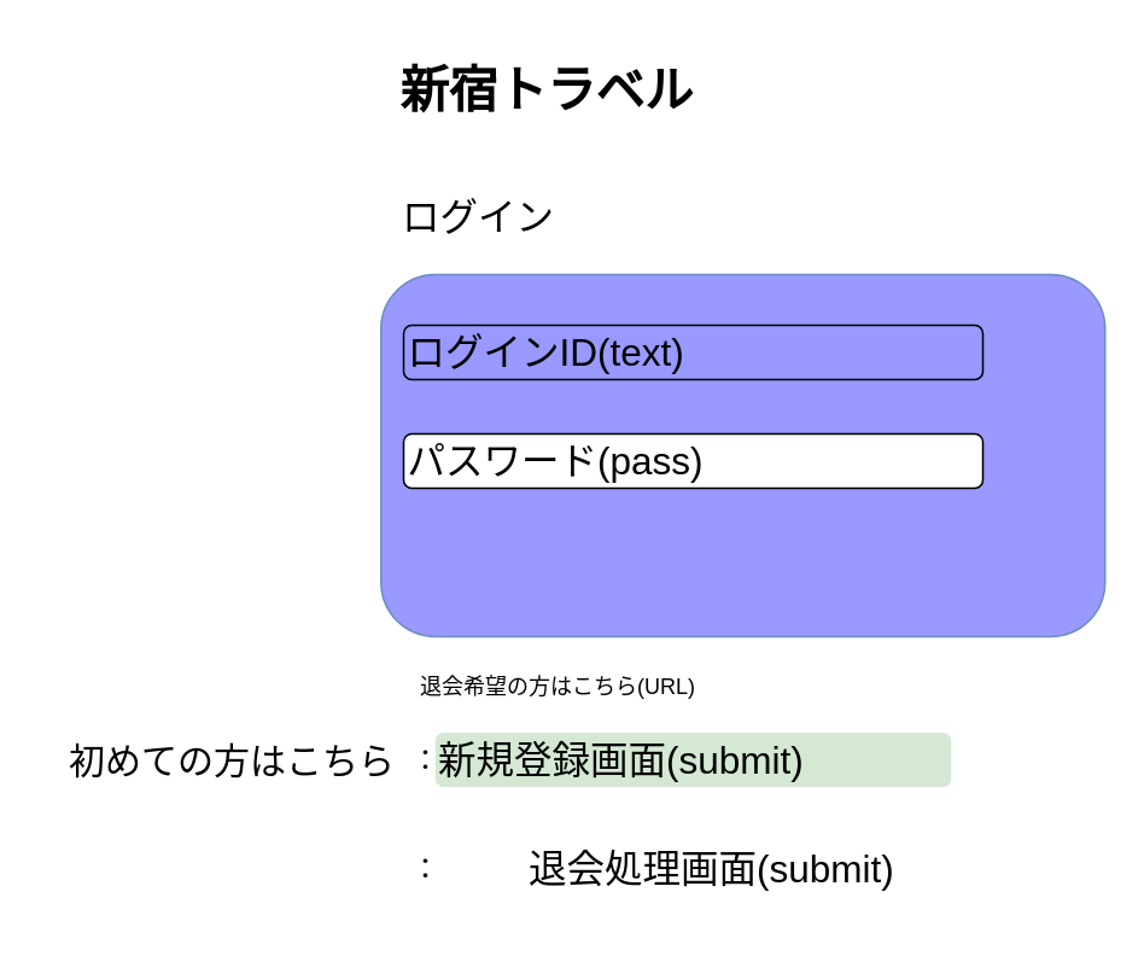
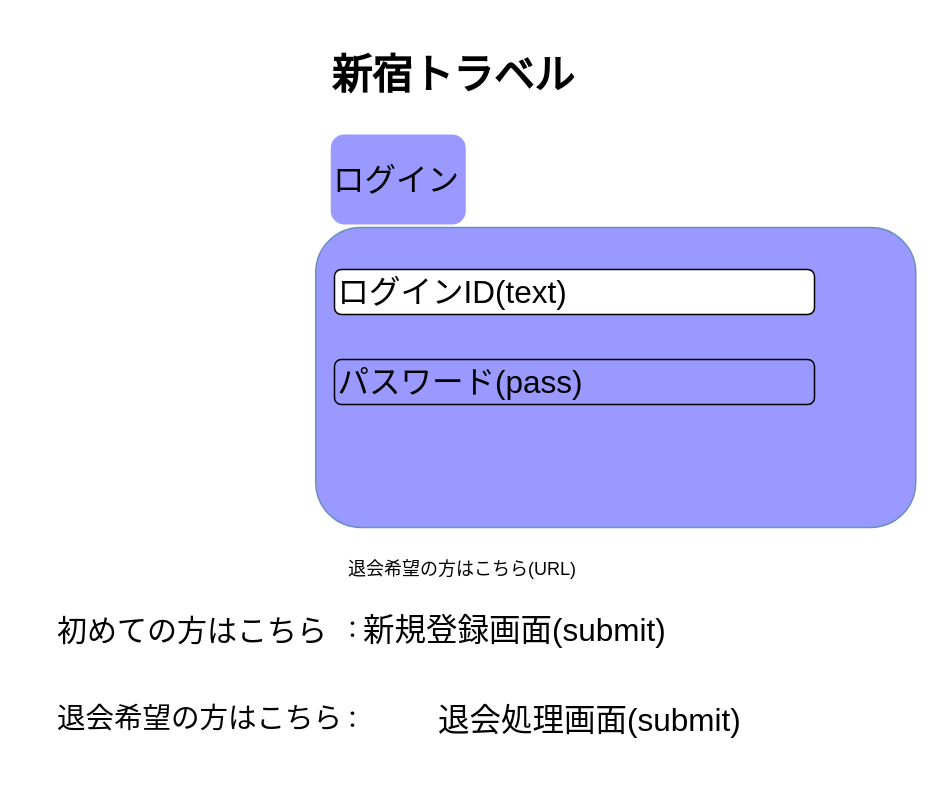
  <mxCell id="0" />
  <mxCell id="1" parent="0" />
  <mxCell id="2" value="&lt;h2&gt;&lt;font style=&quot;font-size: 27px&quot;&gt;新宿トラベル&lt;/font&gt;&lt;/h2&gt;" style="rounded=1;whiteSpace=wrap;html=1;align=left;strokeColor=none;fontFamily=Georgia;" parent="1" vertex="1"><mxGeometry x="219" y="20" width="183" height="60" as="geometry" /></mxCell>
- <mxCell id="3" value="&lt;font style=&quot;font-size: 21px&quot;&gt;ログイン&lt;/font&gt;" style="rounded=1;whiteSpace=wrap;html=1;align=left;labelBackgroundColor=none;strokeColor=none;" parent="1" vertex="1"><mxGeometry x="220" y="89" width="90" height="60" as="geometry" /></mxCell>
+ <mxCell id="3" value="&lt;font style=&quot;font-size: 21px&quot;&gt;ログイン&lt;/font&gt;" style="rounded=1;whiteSpace=wrap;html=1;align=left;labelBackgroundColor=none;strokeColor=none;fillColor=#9999ff;" parent="1" vertex="1"><mxGeometry x="220" y="89" width="90" height="60" as="geometry" /></mxCell>
  <mxCell id="4" value="&lt;font style=&quot;font-size: 12px&quot;&gt;退会希望の方はこちら(URL)&lt;/font&gt;" style="rounded=1;whiteSpace=wrap;html=1;strokeColor=none;align=left;" parent="1" vertex="1"><mxGeometry x="230" y="369" width="300" height="20" as="geometry" /></mxCell>
  <mxCell id="5" value="&lt;font style=&quot;font-size: 20px&quot;&gt;初めての方はこちら&lt;/font&gt;" style="rounded=1;whiteSpace=wrap;html=1;fontSize=16;align=right;strokeColor=none;" parent="1" vertex="1"><mxGeometry x="20" y="399" width="200" height="40" as="geometry" /></mxCell>
  <mxCell id="6" value="&lt;font style=&quot;font-size: 16px&quot;&gt;：&lt;/font&gt;" style="rounded=1;whiteSpace=wrap;html=1;fontSize=12;strokeColor=none;" parent="1" vertex="1"><mxGeometry x="230" y="389" width="10" height="60" as="geometry" /></mxCell>
- <mxCell id="7" value="新規登録画面(submit)" style="rounded=1;whiteSpace=wrap;html=1;fontSize=21;align=left;strokeColor=none;fillColor=#d5e8d4;" parent="1" vertex="1"><mxGeometry x="240" y="404" width="285" height="30" as="geometry" /></mxCell>
+ <mxCell id="7" value="新規登録画面(submit)" style="rounded=1;whiteSpace=wrap;html=1;fontSize=21;align=left;strokeColor=none;" parent="1" vertex="1"><mxGeometry x="240" y="404" width="285" height="30" as="geometry" /></mxCell>
+ <mxCell id="8" value="&lt;font style=&quot;font-size: 19px&quot;&gt;退会希望の方はこちら&lt;/font&gt;" style="rounded=1;whiteSpace=wrap;html=1;fontSize=16;align=right;strokeColor=none;" parent="1" vertex="1"><mxGeometry x="30" y="459" width="200" height="40" as="geometry" /></mxCell>
  <mxCell id="9" value="&lt;font style=&quot;font-size: 16px&quot;&gt;：&lt;/font&gt;" style="rounded=1;whiteSpace=wrap;html=1;fontSize=12;strokeColor=none;" parent="1" vertex="1"><mxGeometry x="230" y="449" width="10" height="60" as="geometry" /></mxCell>
  <mxCell id="10" value="退会処理画面(submit)" style="rounded=1;whiteSpace=wrap;html=1;fontSize=21;align=left;strokeColor=none;" parent="1" vertex="1"><mxGeometry x="290" y="464" width="285" height="30" as="geometry" /></mxCell>
  <mxCell id="11" value="" style="rounded=1;whiteSpace=wrap;html=1;fillColor=#9999FF;strokeColor=#6c8ebf;gradientColor=none;" parent="1" vertex="1"><mxGeometry x="210" y="151" width="400" height="200" as="geometry" /></mxCell>
- <mxCell id="12" value="ログインID(text)" style="rounded=1;whiteSpace=wrap;html=1;fontSize=21;align=left;fillColor=#9999ff;" parent="1" vertex="1"><mxGeometry x="222.5" y="179" width="320" height="30" as="geometry" /></mxCell>
- <mxCell id="13" value="パスワード(pass)" style="rounded=1;whiteSpace=wrap;html=1;fontSize=21;align=left;" parent="1" vertex="1"><mxGeometry x="222.5" y="239" width="320" height="30" as="geometry" /></mxCell>
+ <mxCell id="12" value="ログインID(text)" style="rounded=1;whiteSpace=wrap;html=1;fontSize=21;align=left;" parent="1" vertex="1"><mxGeometry x="222.5" y="179" width="320" height="30" as="geometry" /></mxCell>
+ <mxCell id="13" value="パスワード(pass)" style="rounded=1;whiteSpace=wrap;html=1;fontSize=21;align=left;fillColor=#9999ff;" parent="1" vertex="1"><mxGeometry x="222.5" y="239" width="320" height="30" as="geometry" /></mxCell>
